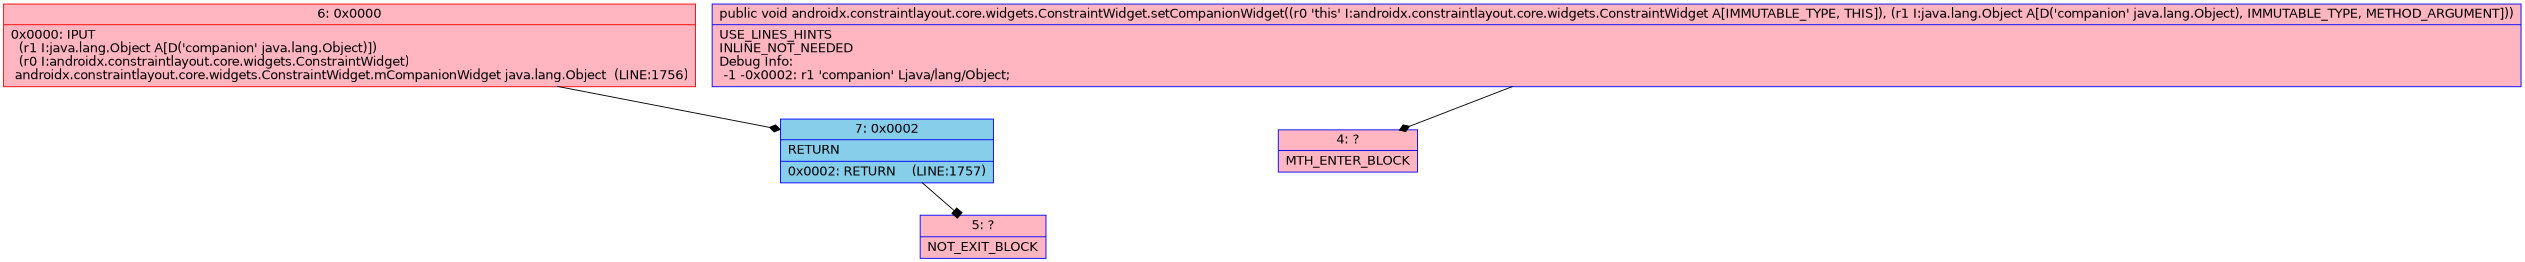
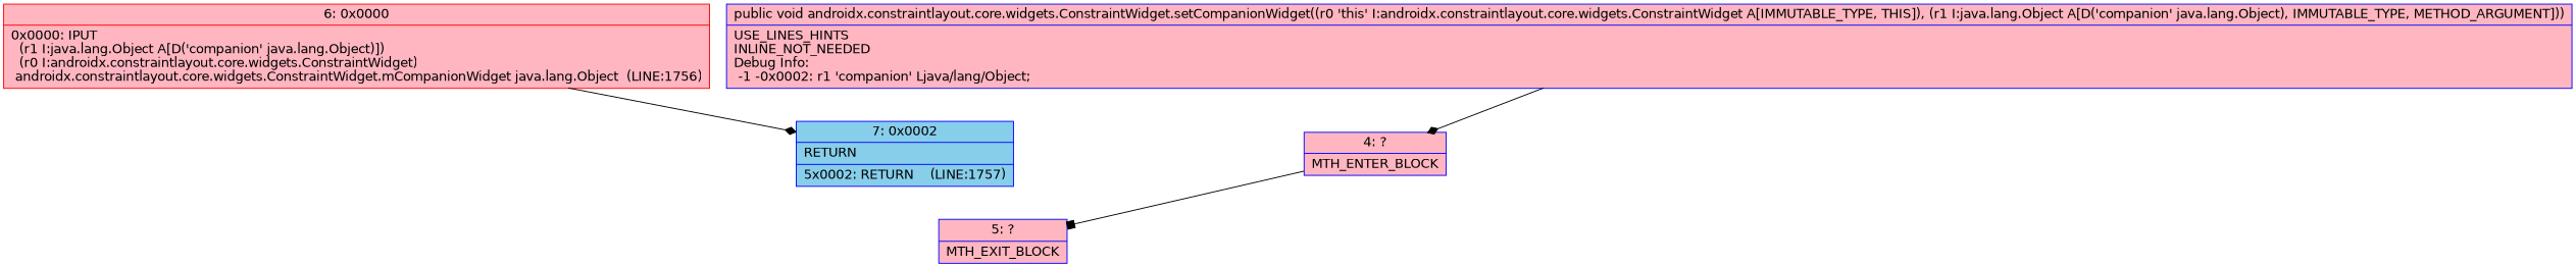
  digraph {
    fontname="DejaVu Sans"
    node [color=blue fillcolor=lightpink fontname="DejaVu Sans" shape=record style=filled]
    edge [arrowhead=diamond fontname="DejaVu Sans"]
    n1 [label="{4\:\ ?|MTH_ENTER_BLOCK\l}"]
    n2 [color=red label="{6\:\ 0x0000|0x0000: IPUT  \l  (r1 I:java.lang.Object A[D('companion' java.lang.Object)])\l  (r0 I:androidx.constraintlayout.core.widgets.ConstraintWidget)\l androidx.constraintlayout.core.widgets.ConstraintWidget.mCompanionWidget java.lang.Object  (LINE:1756)\l}"]
-   n3 [fillcolor=skyblue label="{7\:\ 0x0002|RETURN\l|0x0002: RETURN    (LINE:1757)\l}"]
-   n4 [label="{5\:\ ?|NOT_EXIT_BLOCK\l}"]
+   n3 [fillcolor=skyblue label="{7\:\ 0x0002|RETURN\l|5x0002: RETURN    (LINE:1757)\l}"]
+   n4 [label="{5\:\ ?|MTH_EXIT_BLOCK\l}"]
    n5 [label="{public void androidx.constraintlayout.core.widgets.ConstraintWidget.setCompanionWidget((r0 'this' I:androidx.constraintlayout.core.widgets.ConstraintWidget A[IMMUTABLE_TYPE, THIS]), (r1 I:java.lang.Object A[D('companion' java.lang.Object), IMMUTABLE_TYPE, METHOD_ARGUMENT]))  | USE_LINES_HINTS\lINLINE_NOT_NEEDED\lDebug Info:\l  \-1 \-0x0002: r1 'companion' Ljava\/lang\/Object;\l}"]
    n2 -> n3
-   n3 -> n4 [arrowhead=box]
+   n1 -> n4 [arrowhead=box]
    n5 -> n1
  }
